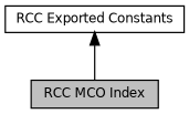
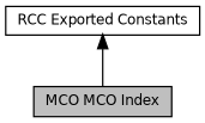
  digraph {
    rankdir=TB
    node [color=black fontname=Helvetica fontsize=10 shape=record style=filled]
-   n1 [fillcolor=grey75 fontcolor=black height=0.2 label="RCC MCO Index" width=0.4]
+   n1 [fillcolor=grey75 fontcolor=black height=0.2 label="MCO MCO Index" width=0.4]
    n2 [fillcolor=white height=0.2 label="RCC Exported Constants" width=0.4]
    n2 -> n1 [dir=back fontname=Helvetica fontsize=10 labelfontname=Helvetica labelfontsize=10 shape=plaintext style=solid]
  }
